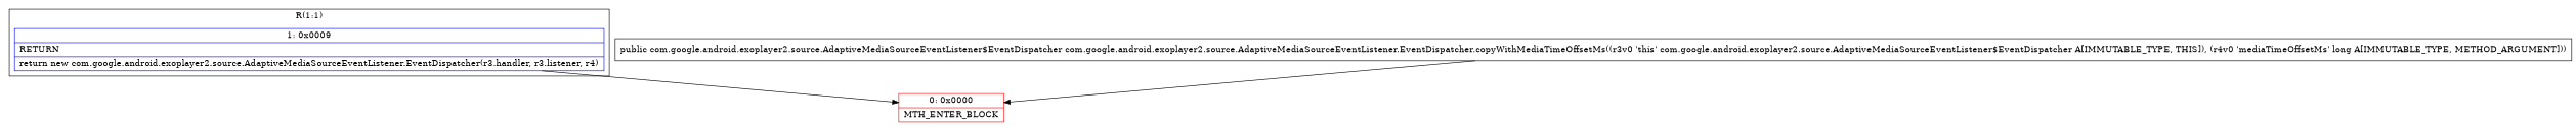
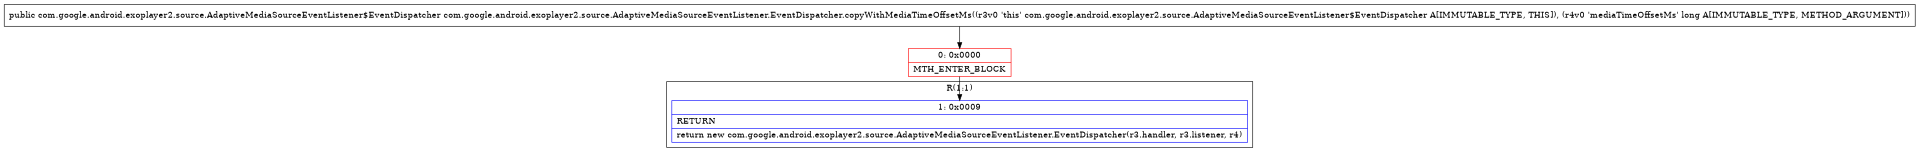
  digraph {
    node [shape=record]
    n1 [color=blue label="{1\:\ 0x0009|RETURN\l|return new com.google.android.exoplayer2.source.AdaptiveMediaSourceEventListener.EventDispatcher(r3.handler, r3.listener, r4)\l}"]
    n2 [color=red label="{0\:\ 0x0000|MTH_ENTER_BLOCK\l}"]
    n3 [label="{public com.google.android.exoplayer2.source.AdaptiveMediaSourceEventListener$EventDispatcher com.google.android.exoplayer2.source.AdaptiveMediaSourceEventListener.EventDispatcher.copyWithMediaTimeOffsetMs((r3v0 'this' com.google.android.exoplayer2.source.AdaptiveMediaSourceEventListener$EventDispatcher A[IMMUTABLE_TYPE, THIS]), (r4v0 'mediaTimeOffsetMs' long A[IMMUTABLE_TYPE, METHOD_ARGUMENT])) }"]
    subgraph cluster_1 {
      label="R(1:1)"
      n1
    }
-   n1 -> n2
+   n2 -> n1
    n3 -> n2
  }
